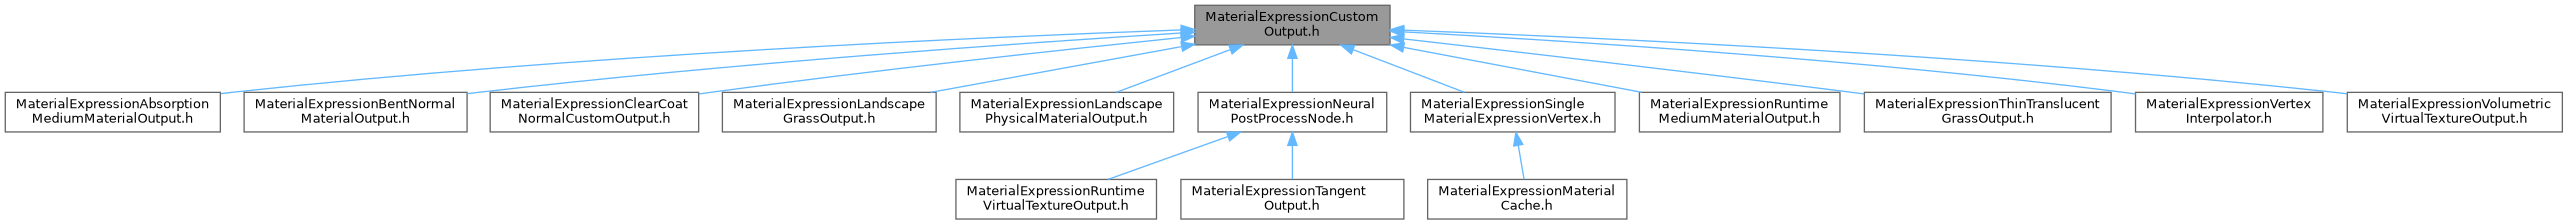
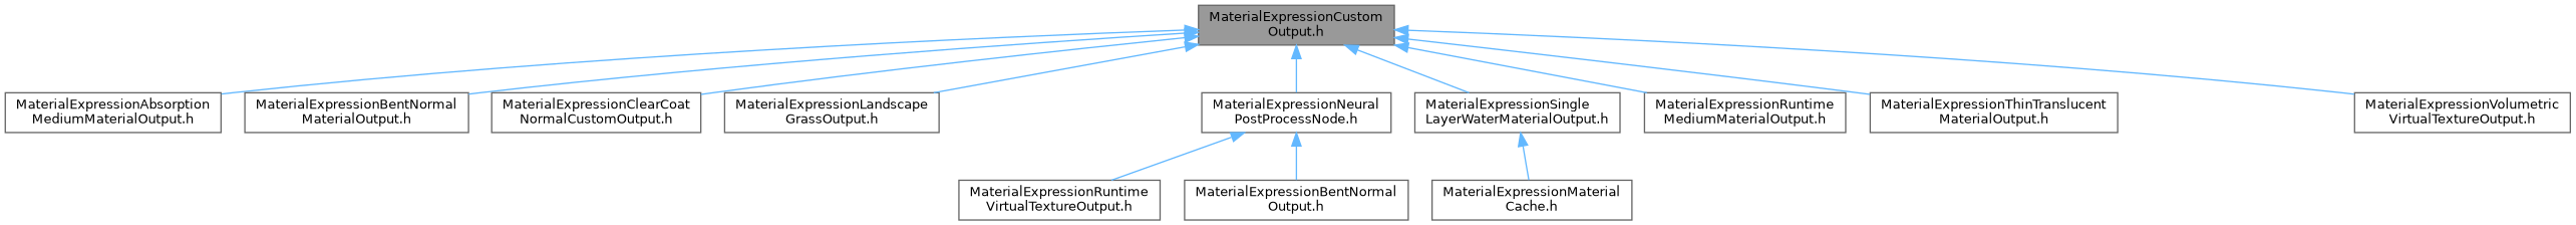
  digraph {
    node [color=grey40 fillcolor=white fontname=Helvetica fontsize=10 shape=box style=filled]
    edge [color=steelblue1 dir=back fontname=Helvetica fontsize=10 labelfontname=Helvetica labelfontsize=10 style=solid]
    n1 [color=gray40 fillcolor=grey60 fontcolor=black height=0.2 label="MaterialExpressionCustom\lOutput.h" width=0.4]
    n2 [height=0.2 label="MaterialExpressionAbsorption\lMediumMaterialOutput.h" width=0.4]
    n3 [height=0.2 label="MaterialExpressionBentNormal\lMaterialOutput.h" width=0.4]
    n4 [height=0.2 label="MaterialExpressionClearCoat\lNormalCustomOutput.h" width=0.4]
    n5 [height=0.2 label="MaterialExpressionLandscape\lGrassOutput.h" width=0.4]
-   n6 [height=0.2 label="MaterialExpressionLandscape\lPhysicalMaterialOutput.h" width=0.4]
    n7 [height=0.2 label="MaterialExpressionNeural\lPostProcessNode.h" width=0.4]
-   n8 [height=0.2 label="MaterialExpressionSingle\lMaterialExpressionVertex.h" width=0.4]
+   n8 [height=0.2 label="MaterialExpressionSingle\lLayerWaterMaterialOutput.h" width=0.4]
    n9 [height=0.2 label="MaterialExpressionRuntime\lMediumMaterialOutput.h" width=0.4]
-   n10 [height=0.2 label="MaterialExpressionThinTranslucent\lGrassOutput.h" width=0.4]
-   n11 [height=0.2 label="MaterialExpressionVertex\lInterpolator.h" width=0.4]
+   n10 [height=0.2 label="MaterialExpressionThinTranslucent\lMaterialOutput.h" width=0.4]
    n12 [height=0.2 label="MaterialExpressionVolumetric\lVirtualTextureOutput.h" width=0.4]
    n13 [height=0.2 label="MaterialExpressionMaterial\lCache.h" width=0.4]
    n14 [height=0.2 label="MaterialExpressionRuntime\lVirtualTextureOutput.h" width=0.4]
-   n15 [height=0.2 label="MaterialExpressionTangent\lOutput.h" width=0.4]
+   n15 [height=0.2 label="MaterialExpressionBentNormal\lOutput.h" width=0.4]
    n1 -> n2
    n1 -> n3
    n1 -> n4
    n1 -> n5
-   n1 -> n6
    n1 -> n7
    n1 -> n8
    n1 -> n9
    n1 -> n10
-   n1 -> n11
    n1 -> n12
    n7 -> n14
    n7 -> n15
    n8 -> n13
  }
